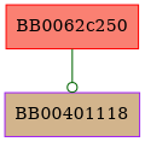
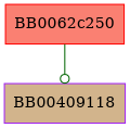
  digraph {
    splines=ortho
    node [shape=box style=filled]
    BB0062c250 [fillcolor=salmon color=red]
-   BB00401118 [fillcolor=tan color=purple]
+   BB00401118 [fillcolor=tan color=purple label=BB00409118]
    BB0062c250 -> BB00401118 [color=darkgreen arrowhead=odot]
  }
